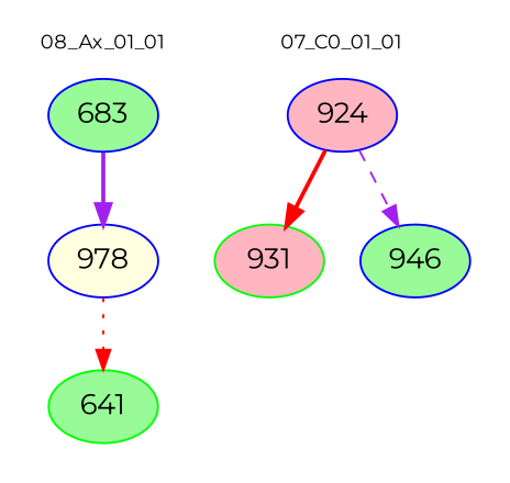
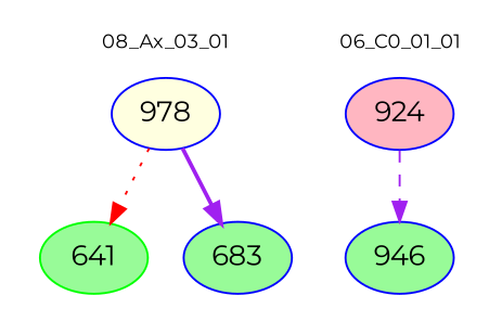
  digraph {
    fontname=Montserrat
    node [color=blue fillcolor=palegreen fontname=Montserrat style=filled]
    edge [color=red fontname=Montserrat style=bold]
    n1 [fillcolor=lightyellow label=978]
    n2 [color=green label=641]
    n3 [label=683]
    n4 [fillcolor=lightpink label=924]
-   n5 [color=green fillcolor=lightpink label=931]
    n6 [label=946]
    subgraph cluster_1 {
      color=white
      fontsize=10
-     label="08_Ax_01_01"
+     label="08_Ax_03_01"
      n1
      n2
      n3
    }
    subgraph cluster_2 {
      color=white
      fontsize=10
-     label="07_C0_01_01"
+     label="06_C0_01_01"
      n4
-     n5
      n6
    }
    n1 -> n2 [style=dotted]
-   n3 -> n1 [color=purple]
-   n4 -> n5
+   n1 -> n3 [color=purple]
    n4 -> n6 [color=purple style=dashed]
  }
